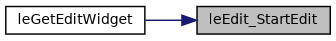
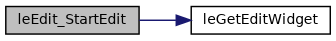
  digraph {
    rankdir=LR
    node [color=black fontname=Helvetica fontsize=10 shape=record style=filled]
    n1 [fillcolor=grey75 fontcolor=black height=0.2 label=leEdit_StartEdit width=0.4]
    n2 [fillcolor=white height=0.2 label=leGetEditWidget width=0.4]
-   n2 -> n1 [color=midnightblue fontname=Helvetica fontsize=10 labelfontname=Helvetica labelfontsize=10 style=solid]
+   n1 -> n2 [color=midnightblue fontname=Helvetica fontsize=10 labelfontname=Helvetica labelfontsize=10 style=solid]
  }
